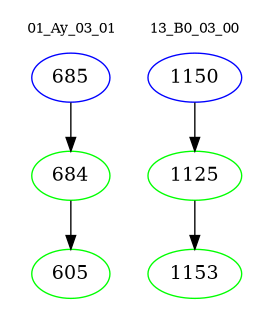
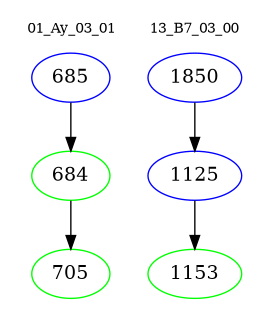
  digraph {
    node [color=green]
    edge [color=black]
    n1 [color=blue label=685]
    n2 [label=684]
-   n3 [label=605]
-   n4 [color=blue label=1150]
-   n5 [label=1125]
+   n3 [label=705]
+   n4 [color=blue label=1850]
+   n5 [color=blue label=1125]
    n6 [label=1153]
    subgraph cluster_1 {
      color=white
      fontsize=10
      label="01_Ay_03_01"
      n1
      n2
      n3
    }
    subgraph cluster_2 {
      color=white
      fontsize=10
-     label="13_B0_03_00"
+     label="13_B7_03_00"
      n4
      n5
      n6
    }
    n1 -> n2
    n2 -> n3
    n4 -> n5
    n5 -> n6
  }
